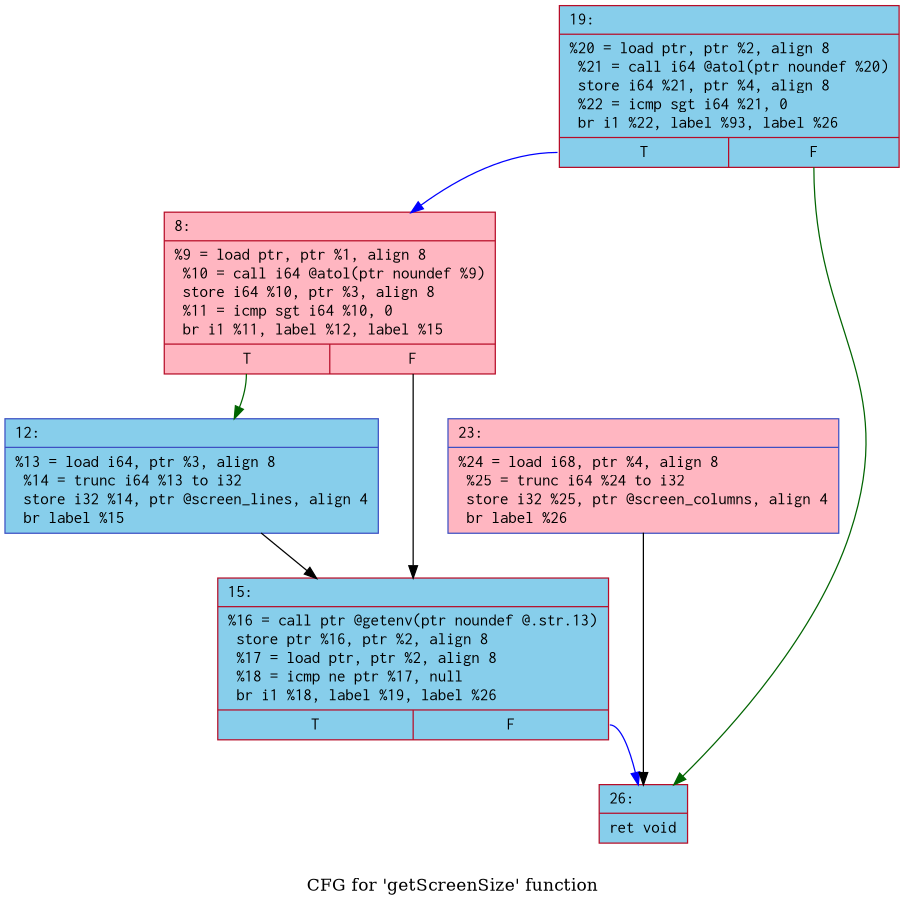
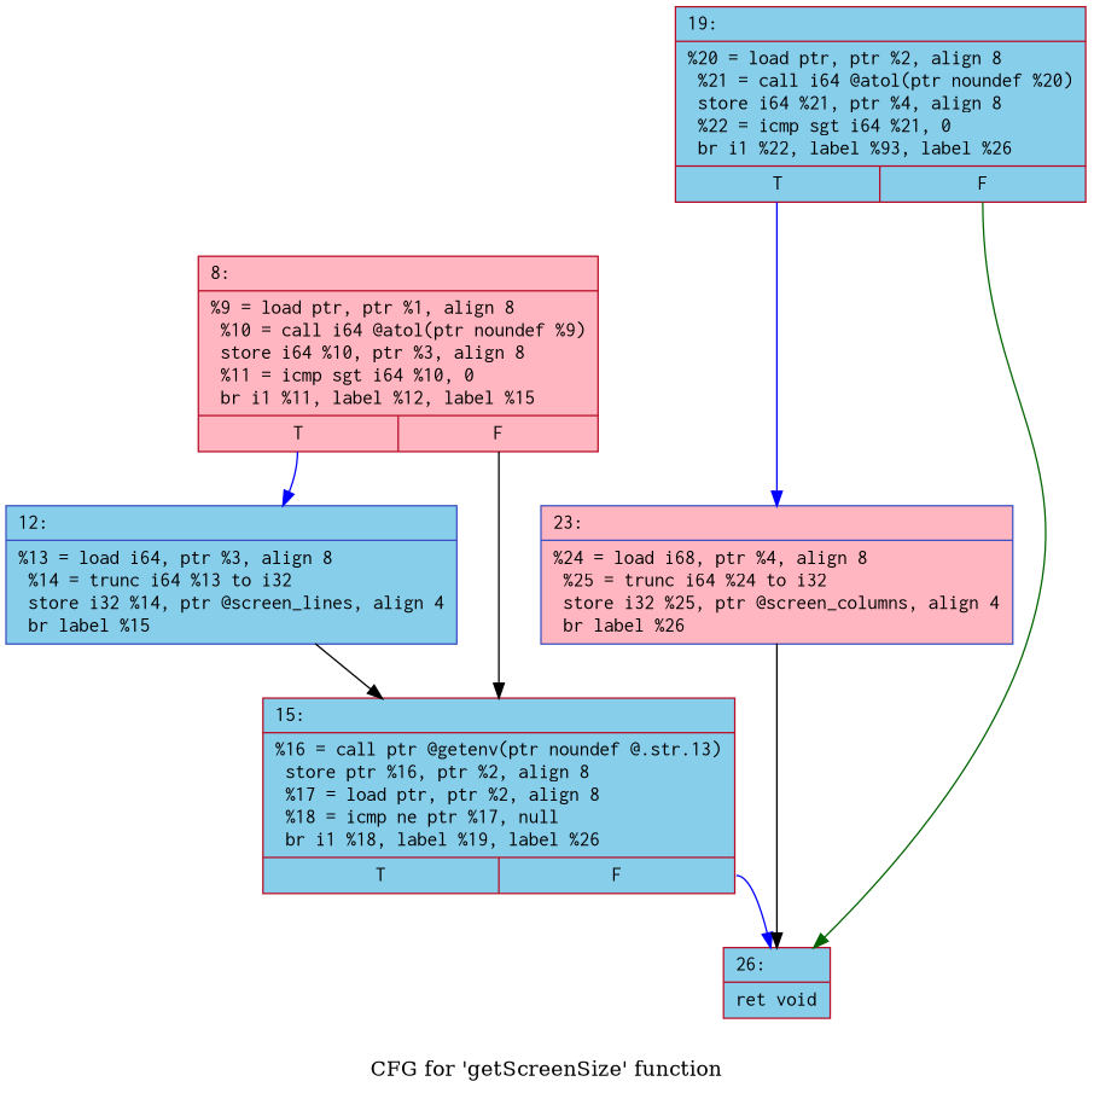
  digraph {
    label="CFG for 'getScreenSize' function"
    node [color="#b70d28ff" fillcolor=skyblue fontname=Courier shape=record style=filled]
    edge [color=black tailport=s0]
    n1 [fillcolor=lightpink label="{8:\l|  %9 = load ptr, ptr %1, align 8\l  %10 = call i64 @atol(ptr noundef %9)\l  store i64 %10, ptr %3, align 8\l  %11 = icmp sgt i64 %10, 0\l  br i1 %11, label %12, label %15\l|{<s0>T|<s1>F}}"]
    n2 [label="{15:\l|  %16 = call ptr @getenv(ptr noundef @.str.13)\l  store ptr %16, ptr %2, align 8\l  %17 = load ptr, ptr %2, align 8\l  %18 = icmp ne ptr %17, null\l  br i1 %18, label %19, label %26\l|{<s0>T|<s1>F}}"]
    n3 [color="#3d50c3ff" label="{12:\l|  %13 = load i64, ptr %3, align 8\l  %14 = trunc i64 %13 to i32\l  store i32 %14, ptr @screen_lines, align 4\l  br label %15\l}"]
    n4 [label="{26:\l|  ret void\l}"]
    n5 [label="{19:\l|  %20 = load ptr, ptr %2, align 8\l  %21 = call i64 @atol(ptr noundef %20)\l  store i64 %21, ptr %4, align 8\l  %22 = icmp sgt i64 %21, 0\l  br i1 %22, label %93, label %26\l|{<s0>T|<s1>F}}"]
    n6 [color="#3d50c3ff" fillcolor=lightpink label="{23:\l|  %24 = load i68, ptr %4, align 8\l  %25 = trunc i64 %24 to i32\l  store i32 %25, ptr @screen_columns, align 4\l  br label %26\l}"]
    n1 -> n2 [tailport=s1]
-   n1 -> n3 [color=darkgreen]
+   n1 -> n3 [color=blue]
    n2 -> n4 [color=blue tailport=s1]
    n3 -> n2
    n5 -> n4 [color=darkgreen tailport=s1]
-   n5 -> n1 [color=blue]
+   n5 -> n6 [color=blue]
    n6 -> n4
  }
